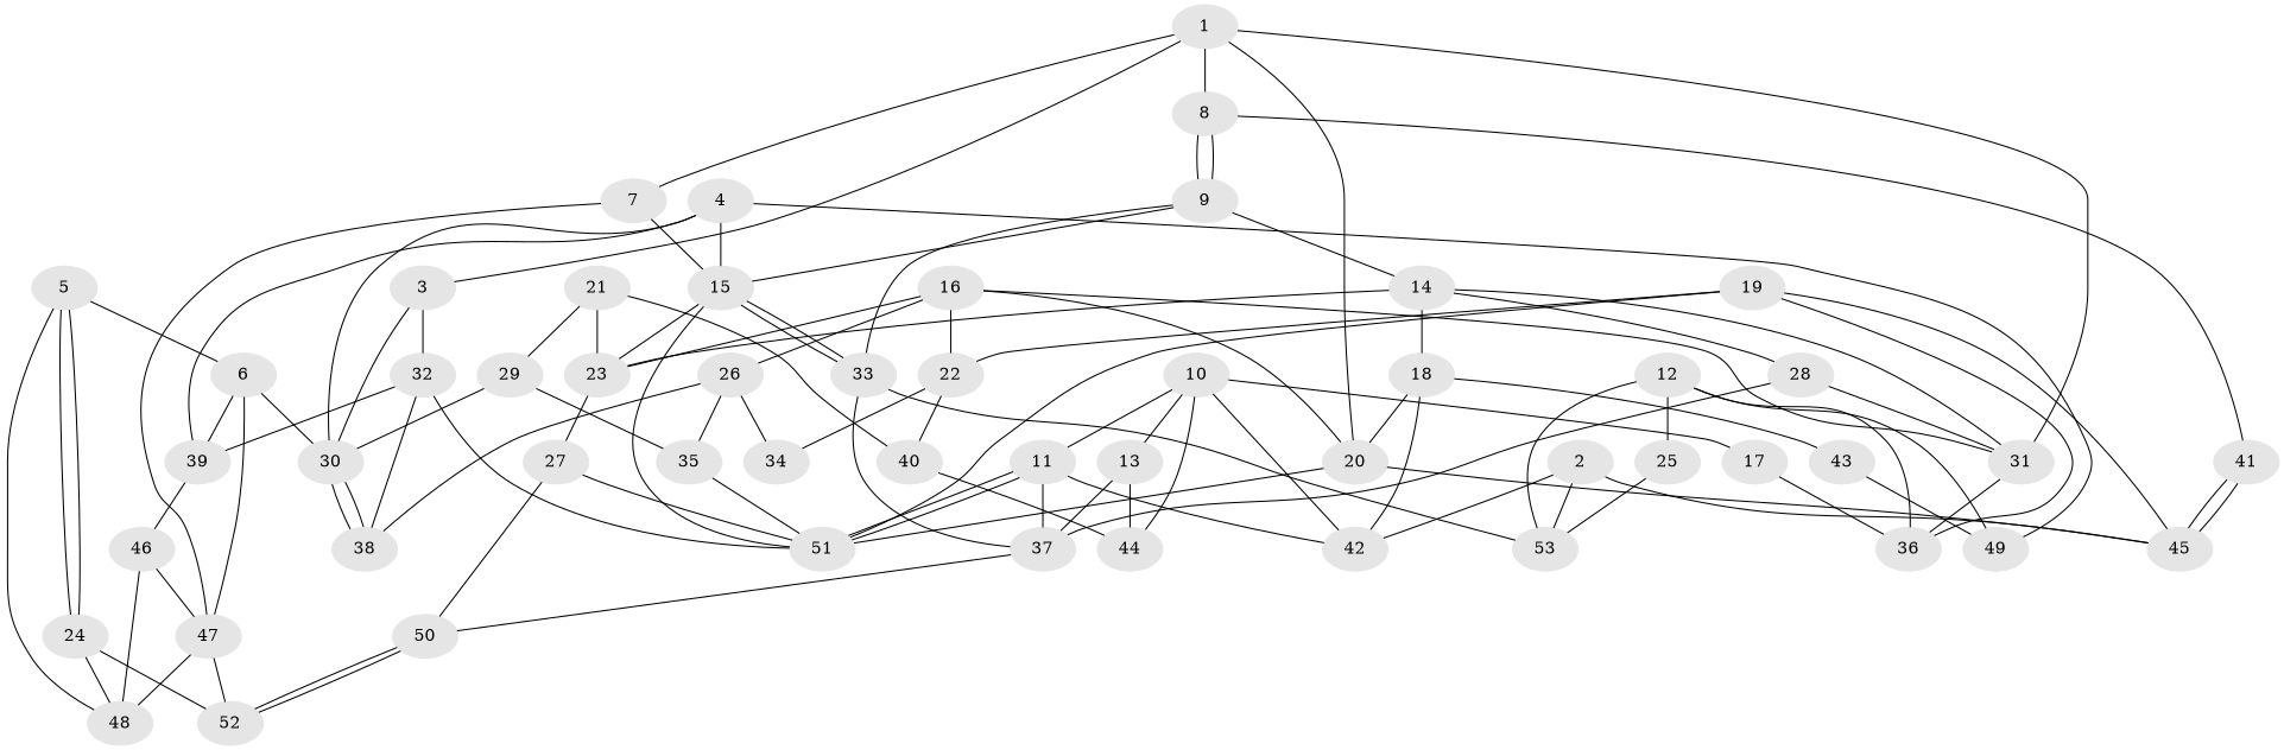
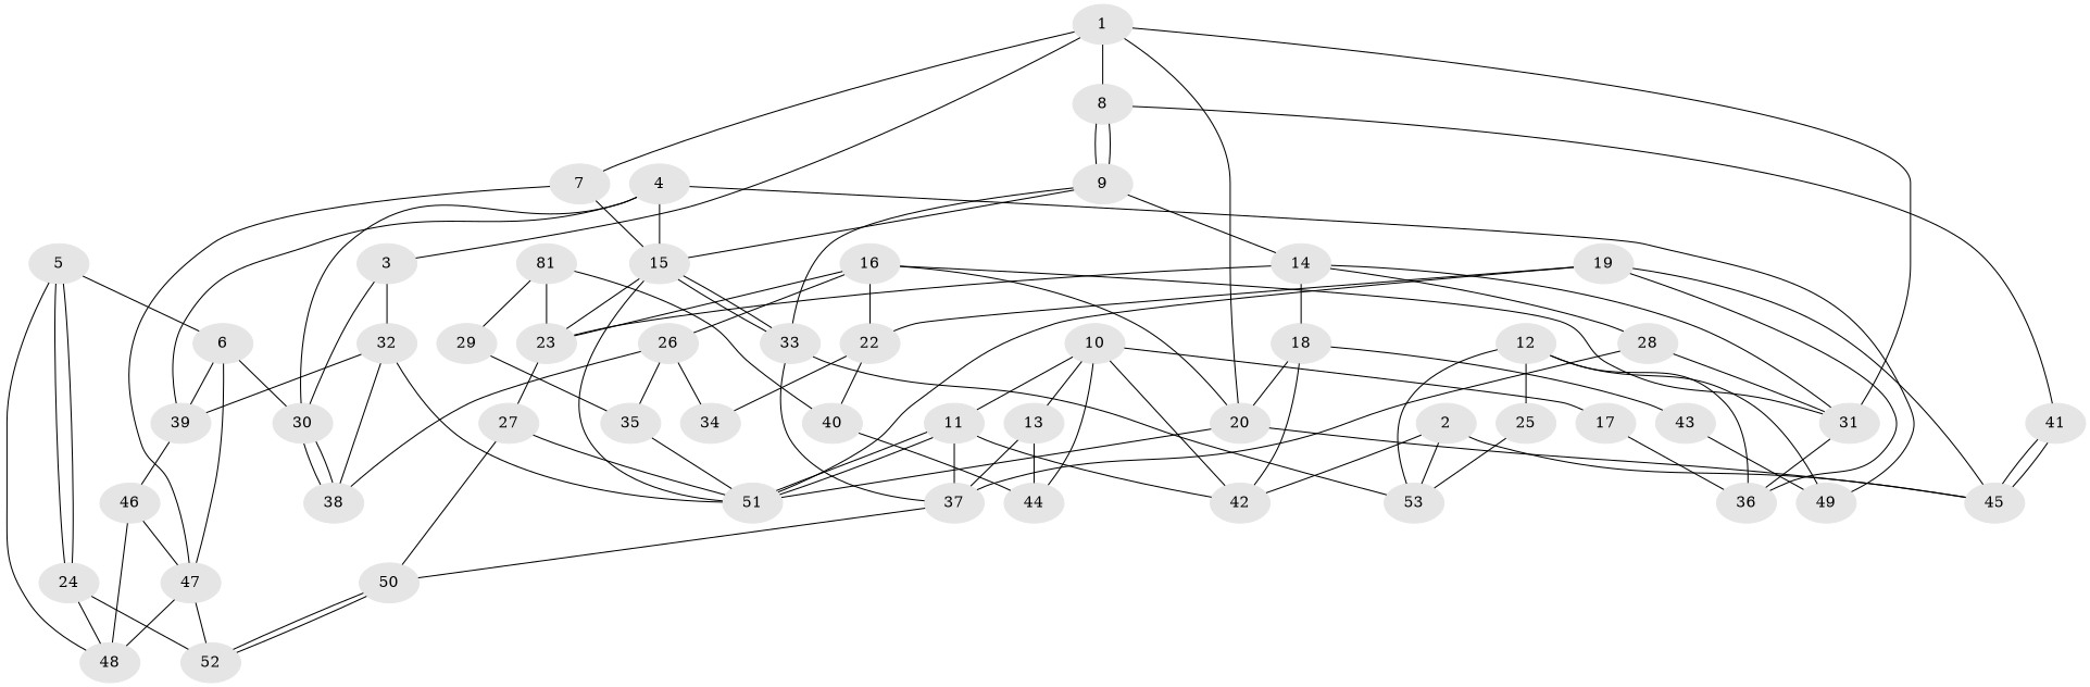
  graph {
    node [color=gray90 style=filled]
    1
    3
    7
    8
    20
    31
    30
    32
    15
    47
    9
    41
    45
    51
    36
    2
    42
    53
    38
    39
    4
    49
    33
    23
    46
    5
    6
    24
    48
    52
    14
    18
    28
    37
    10
    11
    13
    17
    44
    50
    12
    25
    43
    27
    16
    22
    26
    40
    34
    35
    19
-   21
+   21 [label=81]
    29
    1 -- 3
    1 -- 7
    1 -- 8
    1 -- 20
    1 -- 31
    3 -- 30
    3 -- 32
    7 -- 15
    7 -- 47
    8 -- 9
    8 -- 9
    8 -- 41
    20 -- 45
    20 -- 51
    31 -- 36
    30 -- 38
    30 -- 38
    32 -- 51
    32 -- 38
    32 -- 39
    15 -- 51
    15 -- 33
    15 -- 33
    15 -- 23
    47 -- 48
    47 -- 52
    9 -- 15
    9 -- 33
    9 -- 14
    41 -- 45
    41 -- 45
    2 -- 45
    2 -- 42
    2 -- 53
    39 -- 46
    4 -- 30
    4 -- 15
    4 -- 39
    4 -- 49
    33 -- 53
    33 -- 37
    23 -- 27
    46 -- 47
    46 -- 48
    5 -- 6
    5 -- 24
    5 -- 24
    5 -- 48
    6 -- 30
    6 -- 47
    6 -- 39
    24 -- 48
    24 -- 52
    14 -- 31
    14 -- 23
    14 -- 18
    14 -- 28
    18 -- 20
    18 -- 42
    18 -- 43
    28 -- 31
    28 -- 37
    37 -- 50
    10 -- 42
    10 -- 11
    10 -- 13
    10 -- 17
    10 -- 44
    11 -- 51
    11 -- 51
    11 -- 42
    11 -- 37
    13 -- 37
    13 -- 44
    17 -- 36
    50 -- 52
    50 -- 52
    12 -- 36
    12 -- 53
    12 -- 49
    12 -- 25
    25 -- 53
    43 -- 49
    27 -- 51
    27 -- 50
    16 -- 20
    16 -- 31
    16 -- 23
    16 -- 22
    16 -- 26
    22 -- 40
    22 -- 34
    26 -- 38
    26 -- 34
    26 -- 35
    40 -- 44
    35 -- 51
    19 -- 45
    19 -- 51
    19 -- 36
    19 -- 22
    21 -- 23
    21 -- 40
    21 -- 29
-   29 -- 30
    29 -- 35
  }
